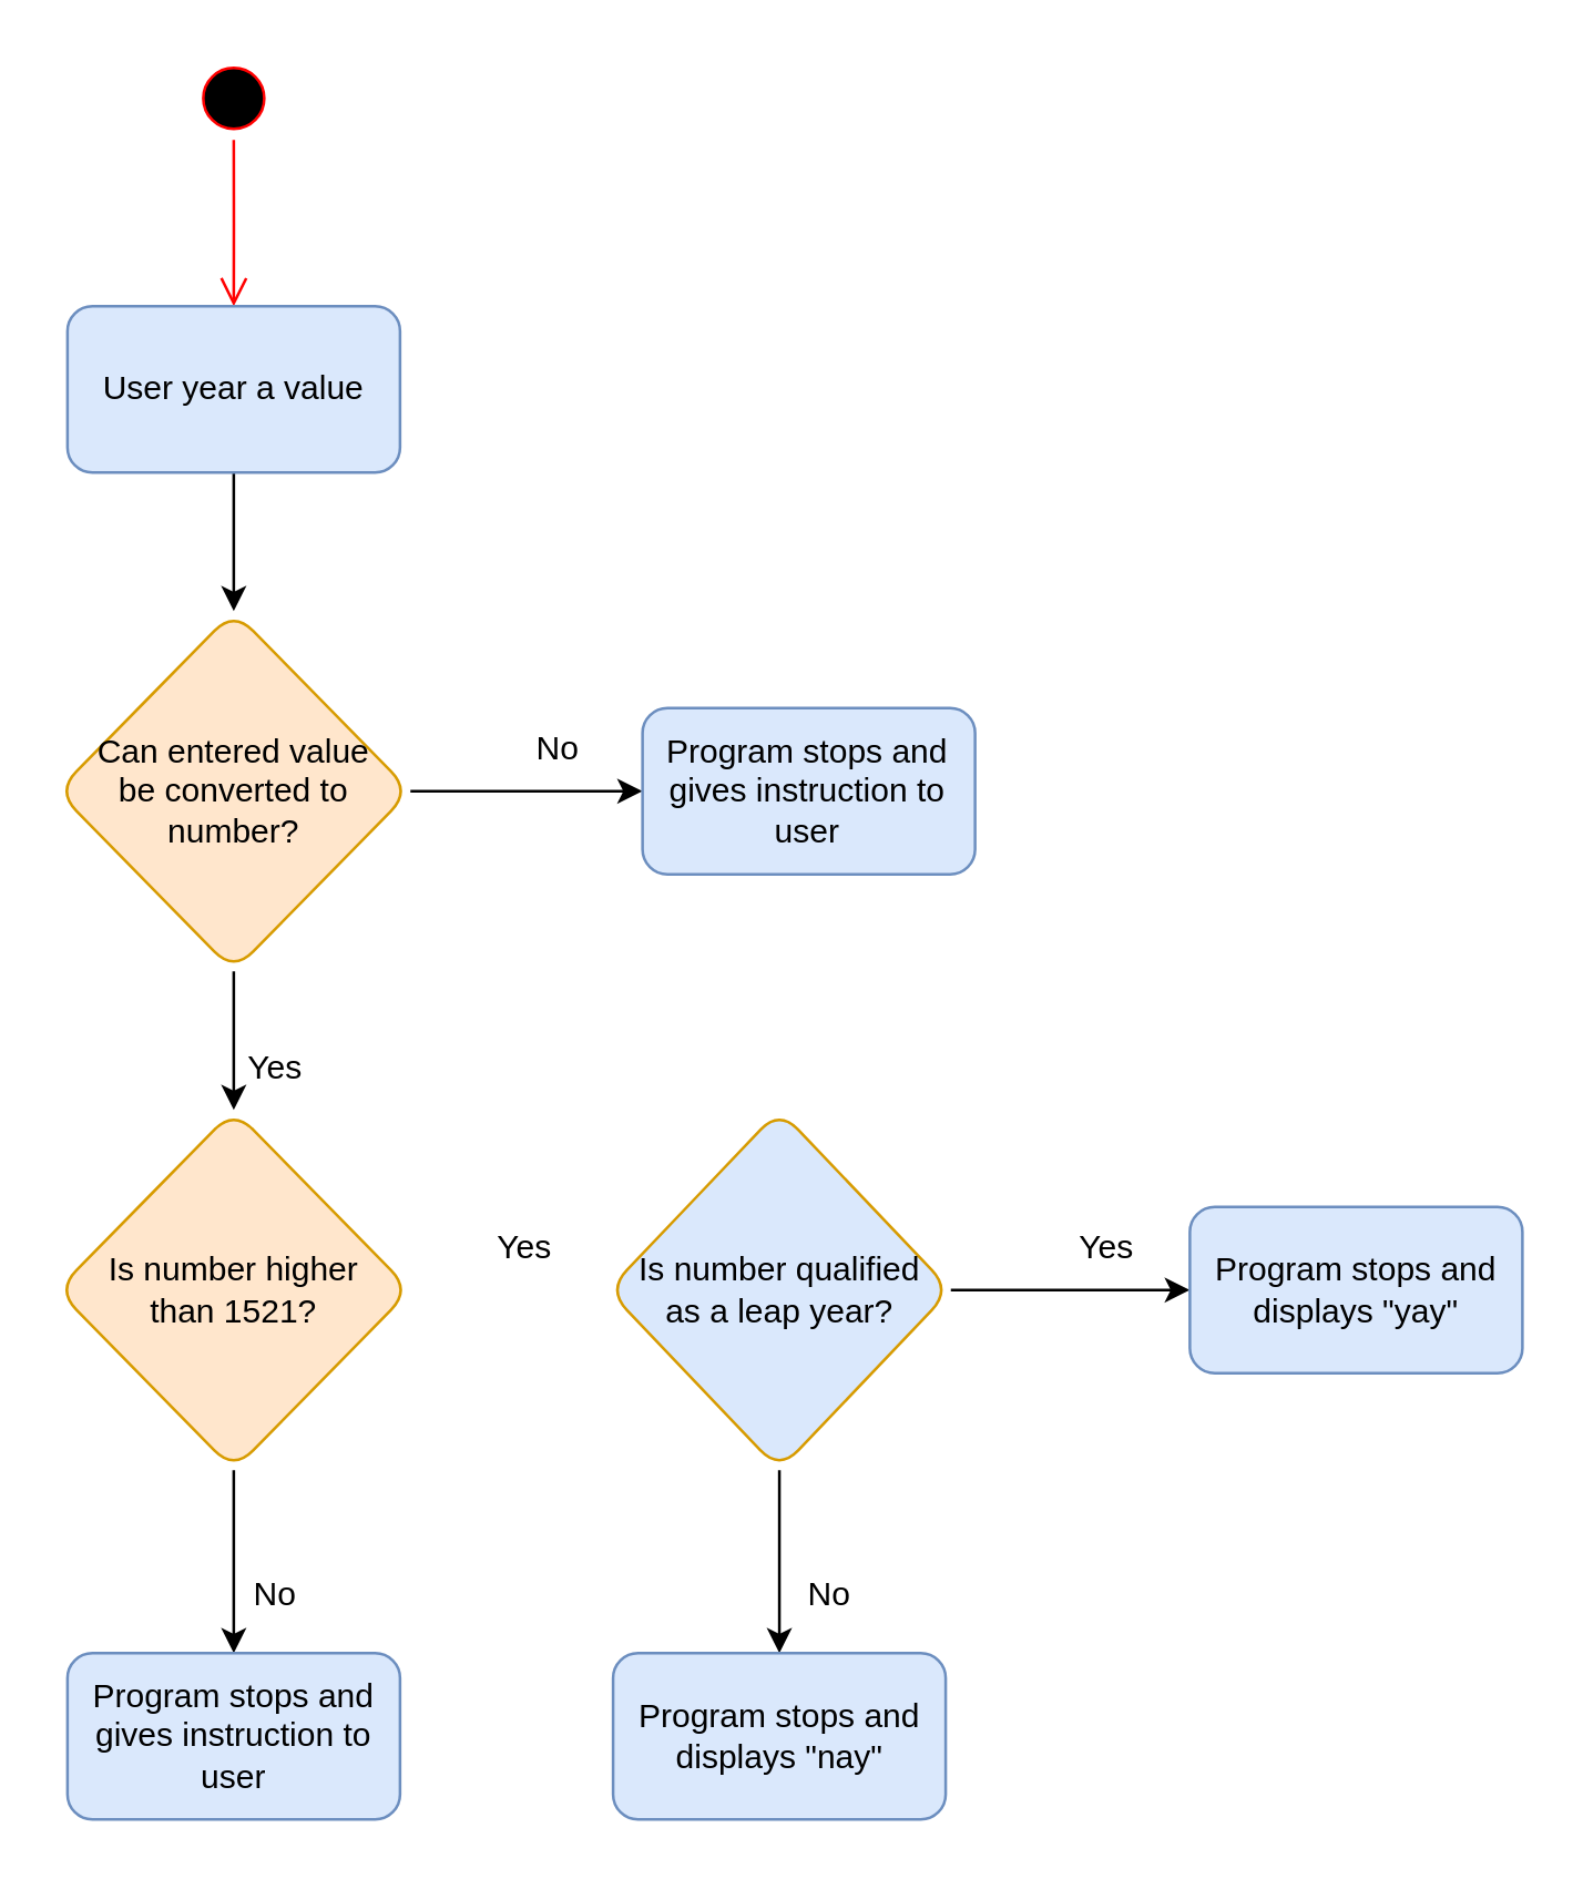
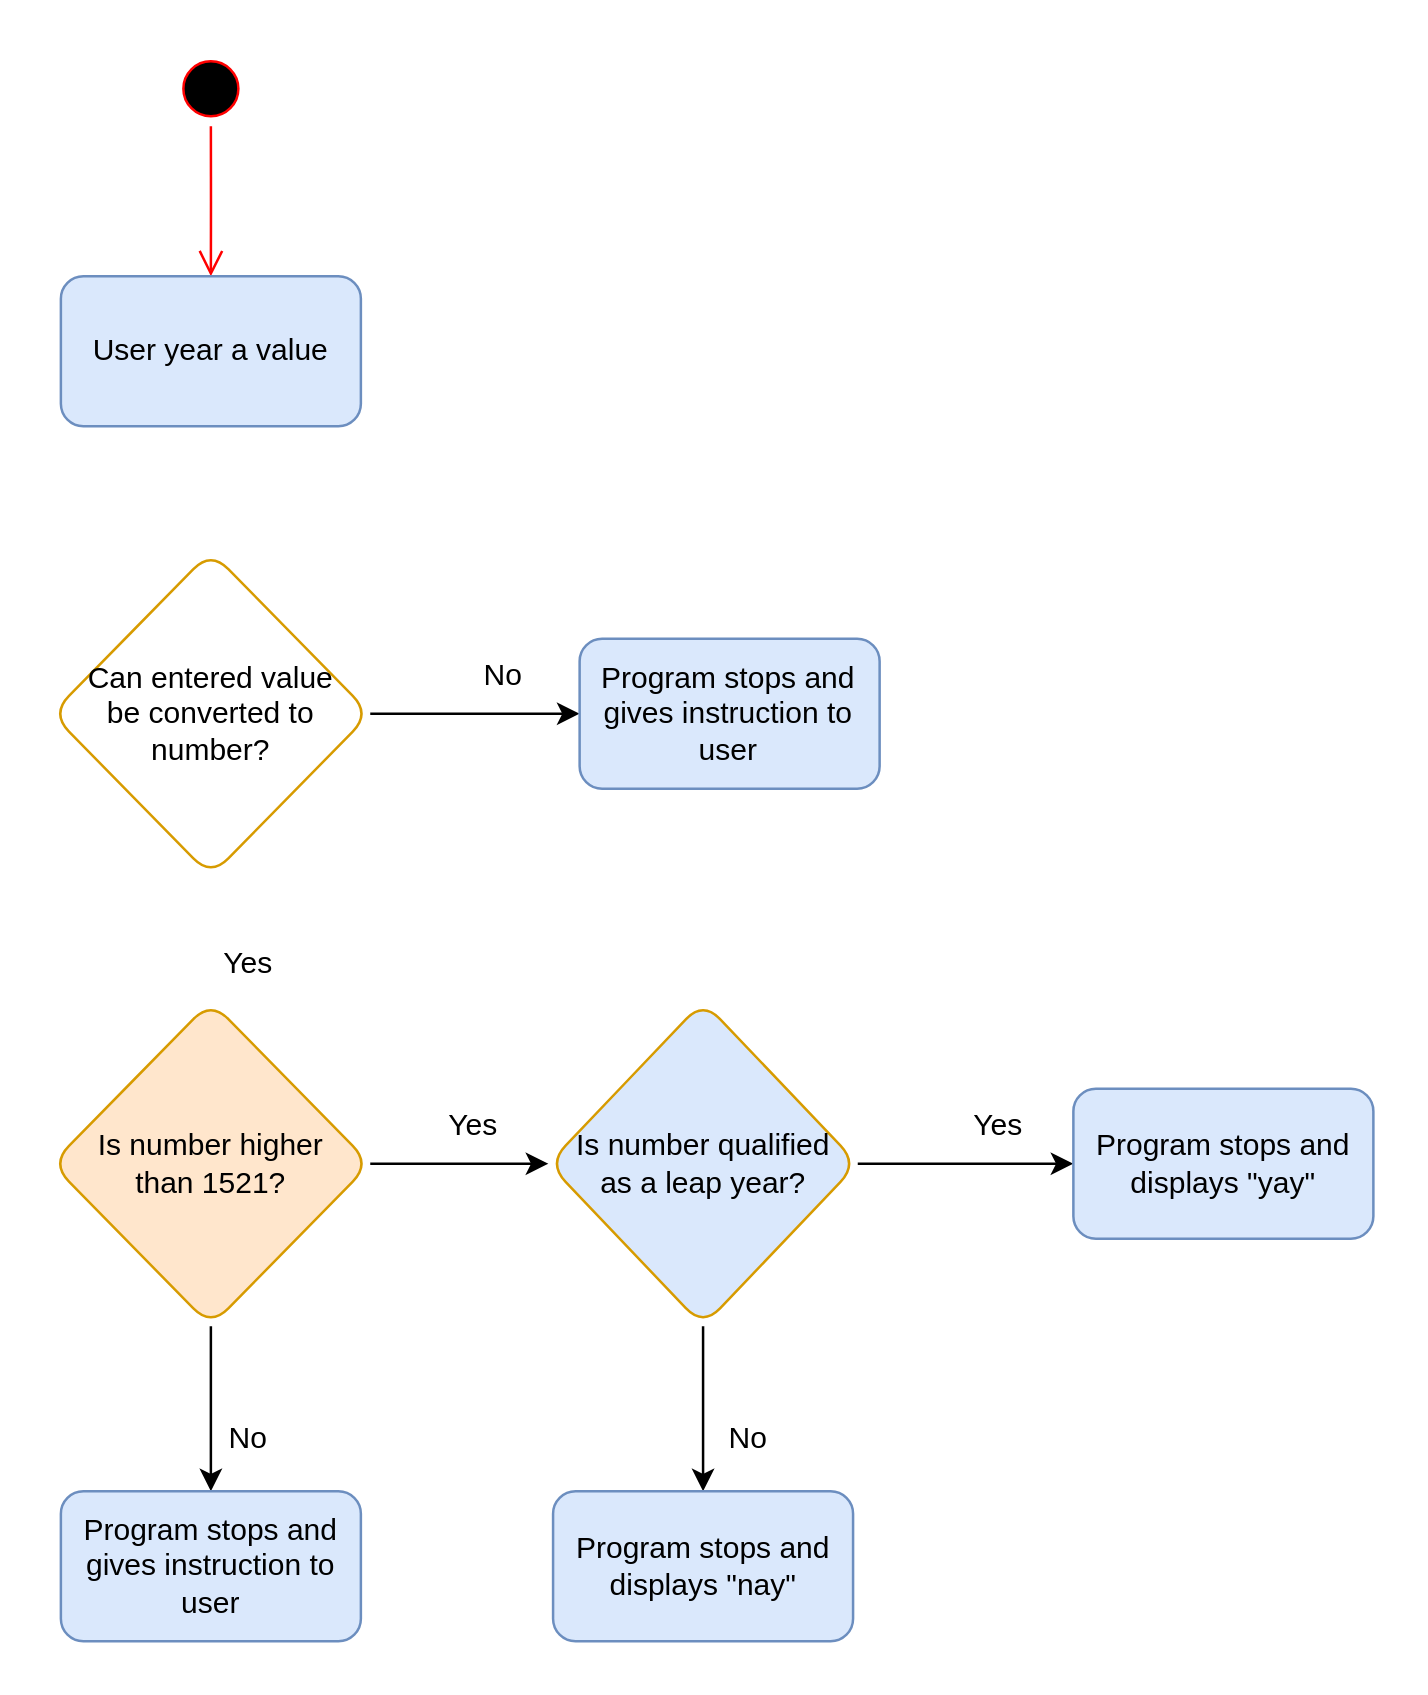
  <mxCell id="0" />
  <mxCell id="1" parent="0" />
  <mxCell id="2" value="" style="ellipse;html=1;shape=startState;fillColor=#000000;strokeColor=#ff0000;fontFamily=Helvetica;fontSize=12;fontColor=default;" vertex="1" parent="1"><mxGeometry x="68.75" y="20" width="30" height="30" as="geometry" /></mxCell>
  <mxCell id="3" value="" style="edgeStyle=orthogonalEdgeStyle;html=1;verticalAlign=bottom;endArrow=open;endSize=8;strokeColor=#ff0000;fontFamily=Helvetica;fontSize=12;fontColor=default;" edge="1" parent="1" source="2"><mxGeometry relative="1" as="geometry"><mxPoint x="83.75" y="110" as="targetPoint" /></mxGeometry></mxCell>
- <mxCell id="4" value="" style="edgeStyle=none;html=1;fontFamily=Helvetica;fontSize=12;fontColor=default;" edge="1" parent="1" source="5" target="21"><mxGeometry relative="1" as="geometry" /></mxCell>
  <mxCell id="5" value="User year a value" style="rounded=1;whiteSpace=wrap;html=1;fontFamily=Helvetica;fontSize=12;strokeColor=#6c8ebf;fillColor=#dae8fc;" vertex="1" parent="1"><mxGeometry x="23.75" y="110" width="120" height="60" as="geometry" /></mxCell>
  <mxCell id="6" value="" style="edgeStyle=none;html=1;fontFamily=Helvetica;fontSize=12;fontColor=default;" edge="1" parent="1" source="8" target="9"><mxGeometry relative="1" as="geometry" /></mxCell>
+ <mxCell id="7" value="" style="edgeStyle=none;html=1;fontFamily=Helvetica;fontSize=12;fontColor=default;" edge="1" parent="1" source="8" target="14"><mxGeometry relative="1" as="geometry" /></mxCell>
  <mxCell id="8" value="Is number higher&lt;br&gt;than 1521?" style="rhombus;whiteSpace=wrap;html=1;rounded=1;fillColor=#ffe6cc;strokeColor=#d79b00;" vertex="1" parent="1"><mxGeometry x="20" y="400" width="127.5" height="130" as="geometry" /></mxCell>
  <mxCell id="9" value="Program stops and gives instruction to user" style="whiteSpace=wrap;html=1;fillColor=#dae8fc;strokeColor=#6c8ebf;rounded=1;" vertex="1" parent="1"><mxGeometry x="23.75" y="596" width="120" height="60" as="geometry" /></mxCell>
  <mxCell id="10" value="Yes" style="text;html=1;strokeColor=none;fillColor=none;align=center;verticalAlign=middle;whiteSpace=wrap;rounded=0;fontFamily=Helvetica;fontSize=12;fontColor=default;" vertex="1" parent="1"><mxGeometry x="158.75" y="435" width="60" height="30" as="geometry" /></mxCell>
  <mxCell id="11" value="No" style="text;html=1;strokeColor=none;fillColor=none;align=center;verticalAlign=middle;whiteSpace=wrap;rounded=0;fontFamily=Helvetica;fontSize=12;fontColor=default;" vertex="1" parent="1"><mxGeometry x="68.75" y="560" width="60" height="30" as="geometry" /></mxCell>
  <mxCell id="12" value="" style="edgeStyle=none;html=1;fontFamily=Helvetica;fontSize=12;fontColor=default;" edge="1" parent="1" source="14" target="15"><mxGeometry relative="1" as="geometry" /></mxCell>
  <mxCell id="13" value="" style="edgeStyle=none;html=1;fontFamily=Helvetica;fontSize=12;fontColor=default;" edge="1" parent="1" source="14" target="16"><mxGeometry relative="1" as="geometry" /></mxCell>
  <mxCell id="14" value="Is number qualified&lt;br&gt;as a leap year?" style="rhombus;whiteSpace=wrap;html=1;fillColor=#dae8fc;strokeColor=#d79b00;rounded=1;" vertex="1" parent="1"><mxGeometry x="218.75" y="400" width="123.75" height="130" as="geometry" /></mxCell>
  <mxCell id="15" value="&lt;span&gt;Program stops and displays &quot;yay&quot;&lt;/span&gt;" style="whiteSpace=wrap;html=1;fillColor=#dae8fc;strokeColor=#6c8ebf;rounded=1;" vertex="1" parent="1"><mxGeometry x="428.755" y="435" width="120" height="60" as="geometry" /></mxCell>
  <mxCell id="16" value="Program stops and displays &quot;nay&quot;" style="whiteSpace=wrap;html=1;fillColor=#dae8fc;strokeColor=#6c8ebf;rounded=1;" vertex="1" parent="1"><mxGeometry x="220.625" y="596" width="120" height="60" as="geometry" /></mxCell>
  <mxCell id="17" value="Yes" style="text;html=1;strokeColor=none;fillColor=none;align=center;verticalAlign=middle;whiteSpace=wrap;rounded=0;fontFamily=Helvetica;fontSize=12;fontColor=default;" vertex="1" parent="1"><mxGeometry x="368.75" y="435" width="60" height="30" as="geometry" /></mxCell>
  <mxCell id="18" value="No" style="text;html=1;strokeColor=none;fillColor=none;align=center;verticalAlign=middle;whiteSpace=wrap;rounded=0;fontFamily=Helvetica;fontSize=12;fontColor=default;" vertex="1" parent="1"><mxGeometry x="268.75" y="560" width="60" height="30" as="geometry" /></mxCell>
- <mxCell id="19" value="" style="edgeStyle=none;html=1;fontFamily=Helvetica;fontSize=12;fontColor=default;" edge="1" parent="1" source="21" target="8"><mxGeometry relative="1" as="geometry" /></mxCell>
  <mxCell id="20" value="" style="edgeStyle=none;html=1;fontFamily=Helvetica;fontSize=12;fontColor=default;" edge="1" parent="1" source="21" target="23"><mxGeometry relative="1" as="geometry" /></mxCell>
- <mxCell id="21" value="Can entered value&lt;br&gt;be converted to number?" style="rhombus;whiteSpace=wrap;html=1;fillColor=#ffe6cc;strokeColor=#d79b00;rounded=1;" vertex="1" parent="1"><mxGeometry x="20" y="220" width="127.5" height="130" as="geometry" /></mxCell>
+ <mxCell id="21" value="Can entered value&lt;br&gt;be converted to number?" style="rhombus;whiteSpace=wrap;html=1;fillColor=#ffffff;strokeColor=#d79b00;rounded=1;" vertex="1" parent="1"><mxGeometry x="20" y="220" width="127.5" height="130" as="geometry" /></mxCell>
  <mxCell id="22" value="Yes" style="text;html=1;strokeColor=none;fillColor=none;align=center;verticalAlign=middle;whiteSpace=wrap;rounded=0;fontFamily=Helvetica;fontSize=12;fontColor=default;" vertex="1" parent="1"><mxGeometry x="68.75" y="370" width="60" height="30" as="geometry" /></mxCell>
  <mxCell id="23" value="Program stops and gives instruction to user" style="whiteSpace=wrap;html=1;fillColor=#dae8fc;strokeColor=#6c8ebf;rounded=1;" vertex="1" parent="1"><mxGeometry x="231.25" y="255" width="120" height="60" as="geometry" /></mxCell>
  <mxCell id="24" value="No" style="text;html=1;strokeColor=none;fillColor=none;align=center;verticalAlign=middle;whiteSpace=wrap;rounded=0;fontFamily=Helvetica;fontSize=12;fontColor=default;" vertex="1" parent="1"><mxGeometry x="171.25" y="255" width="60" height="30" as="geometry" /></mxCell>
